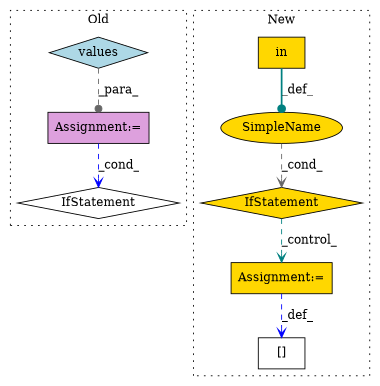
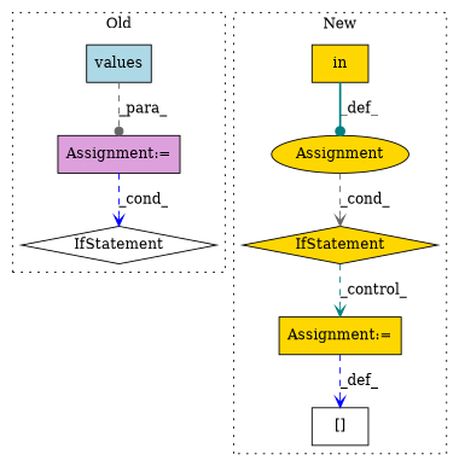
  digraph {
    node [a=7 fillcolor=gold shape=box style=filled]
    edge [arrowhead=vee color=gray40 style=dashed]
-   n1 [a=32 fillcolor=lightblue l=8 label=values s=43299 shape=diamond]
+   n1 [a=32 fillcolor=lightblue l=8 label=values s=43299]
    n2 [fillcolor=plum l="57,2" label="Assignment:=" s="43218,43307"]
    n3 [a=25 fillcolor=white l="12,2" label=IfStatement s="43319,43356" shape=diamond]
    n4 [a=105 l=19 label=in s=42606]
    n5 [a=25 l="16,2" label=IfStatement s="42590,42625" shape=diamond]
    n6 [l=1 label="Assignment:=" s=43126]
-   n7 [a=42 label=SimpleName shape=ellipse]
+   n7 [a=42 label=Assignment shape=ellipse]
    n8 [a=2 fillcolor=white l="14,1" label="[]" s="43107,43125"]
    subgraph cluster_1 {
      label=Old
      style=dotted
      n1
      n2
      n3
    }
    subgraph cluster_2 {
      label=New
      style=dotted
      n4
      n5
      n6
      n7
      n8
    }
    n1 -> n2 [arrowhead=dot label=_para_]
    n2 -> n3 [color=blue label=_cond_]
    n4 -> n7 [arrowhead=dot color=teal label=_def_ style=bold]
    n5 -> n6 [color=teal label=_control_]
    n6 -> n8 [color=blue label=_def_]
    n7 -> n5 [label=_cond_]
  }
